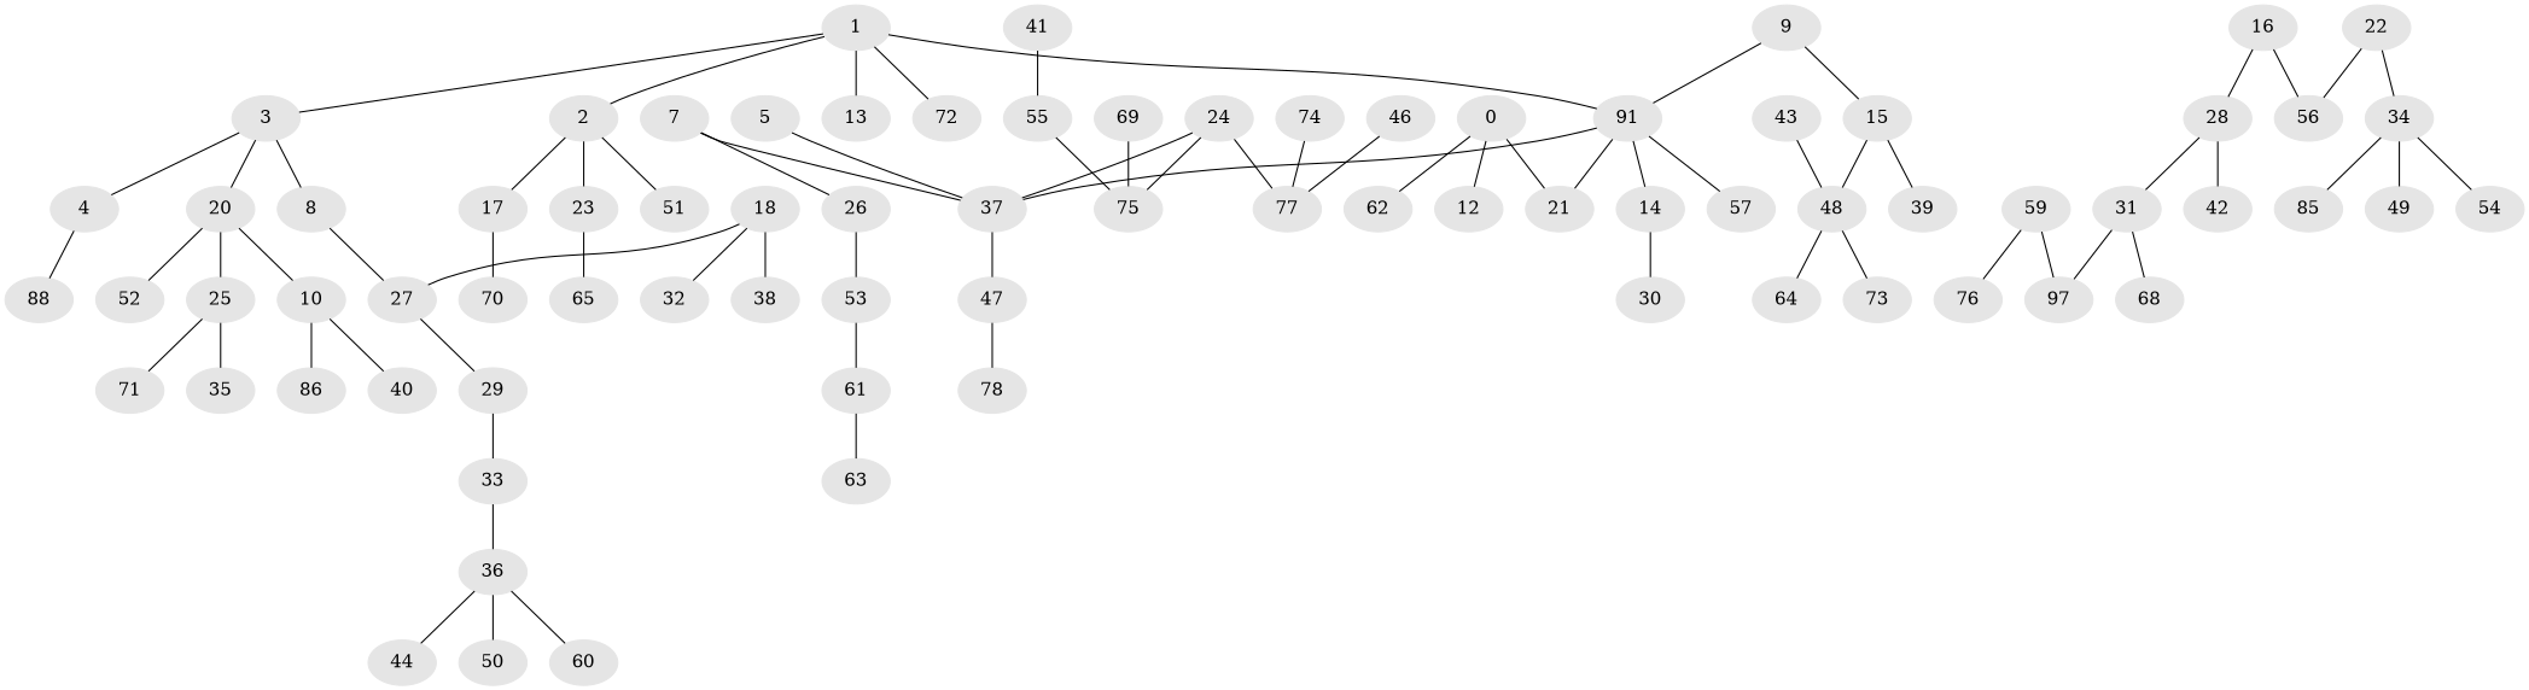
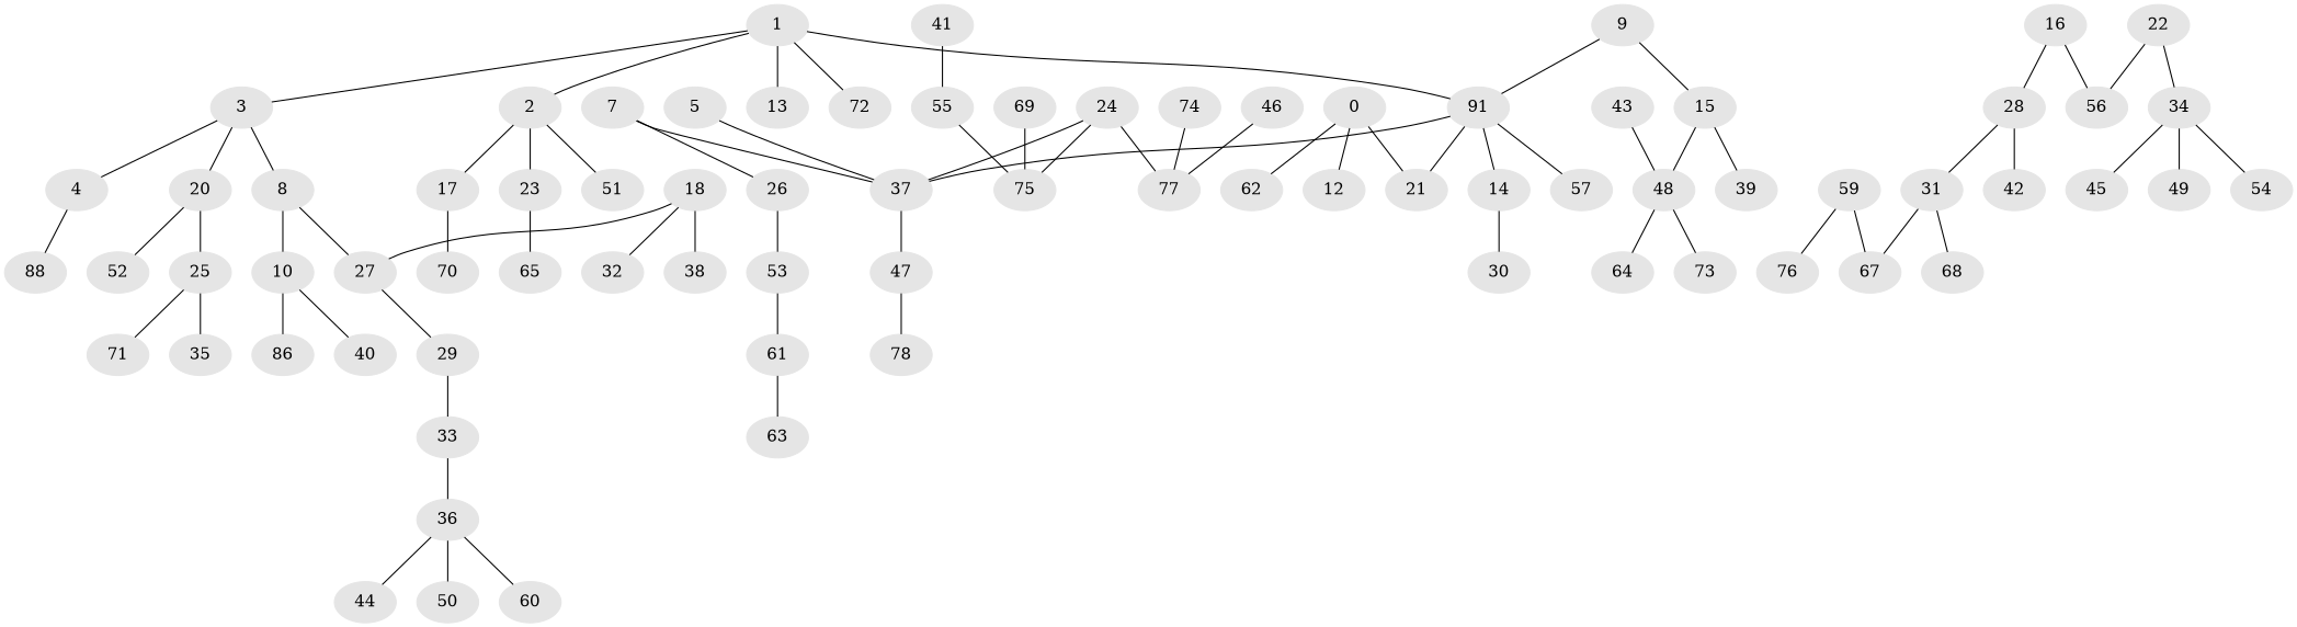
  graph {
    node [color=gray90 style=filled]
    edge [weight=1.0]
    1
    2
    3
    n4 [label=91]
    13
    72
    17
    23
    51
    4
    8
    20
    37
    21
    14
    57
    70
    65
    n19 [label=88]
    10
    27
    25
    52
    5
    47
    n26 [label=0]
    12
    62
    7
    26
    53
    40
    n33 [label=86]
    29
    9
    15
    39
    48
    30
    28
    31
    42
    64
    73
    16
    56
    18
    32
    38
    35
    71
    22
    34
-   45 [label=85]
+   45
    49
    54
    24
    75
    77
    61
    33
-   67 [label=97]
+   67
    68
    36
    44
    50
    60
    78
    41
    55
    43
    46
    63
    59
    76
    69
    74
    1 -- 2
    1 -- 3
    1 -- n4
    1 -- 13
    1 -- 72
    2 -- 17
    2 -- 23
    2 -- 51
    3 -- 4
    3 -- 8
    3 -- 20
    n4 -- 37
    n4 -- 21
    n4 -- 14
    n4 -- 57
    17 -- 70
    23 -- 65
    4 -- n19
-   20 -- 10
+   8 -- 10
    8 -- 27
    20 -- 25
    20 -- 52
    37 -- 47
    14 -- 30
    10 -- 40
    10 -- n33
    27 -- 29
    25 -- 35
    25 -- 71
    5 -- 37
    47 -- 78
    n26 -- 21
    n26 -- 12
    n26 -- 62
    7 -- 37
    7 -- 26
    26 -- 53
    53 -- 61
    29 -- 33
    9 -- n4
    9 -- 15
    15 -- 39
    15 -- 48
    48 -- 64
    48 -- 73
    28 -- 31
    28 -- 42
    31 -- 67
    31 -- 68
    16 -- 28
    16 -- 56
    18 -- 27
    18 -- 32
    18 -- 38
    22 -- 56
    22 -- 34
    34 -- 45
    34 -- 49
    34 -- 54
    24 -- 37
    24 -- 75
    24 -- 77
    61 -- 63
    33 -- 36
    36 -- 44
    36 -- 50
    36 -- 60
    41 -- 55
    55 -- 75
    43 -- 48
    46 -- 77
    59 -- 67
    59 -- 76
    69 -- 75
    74 -- 77
  }
